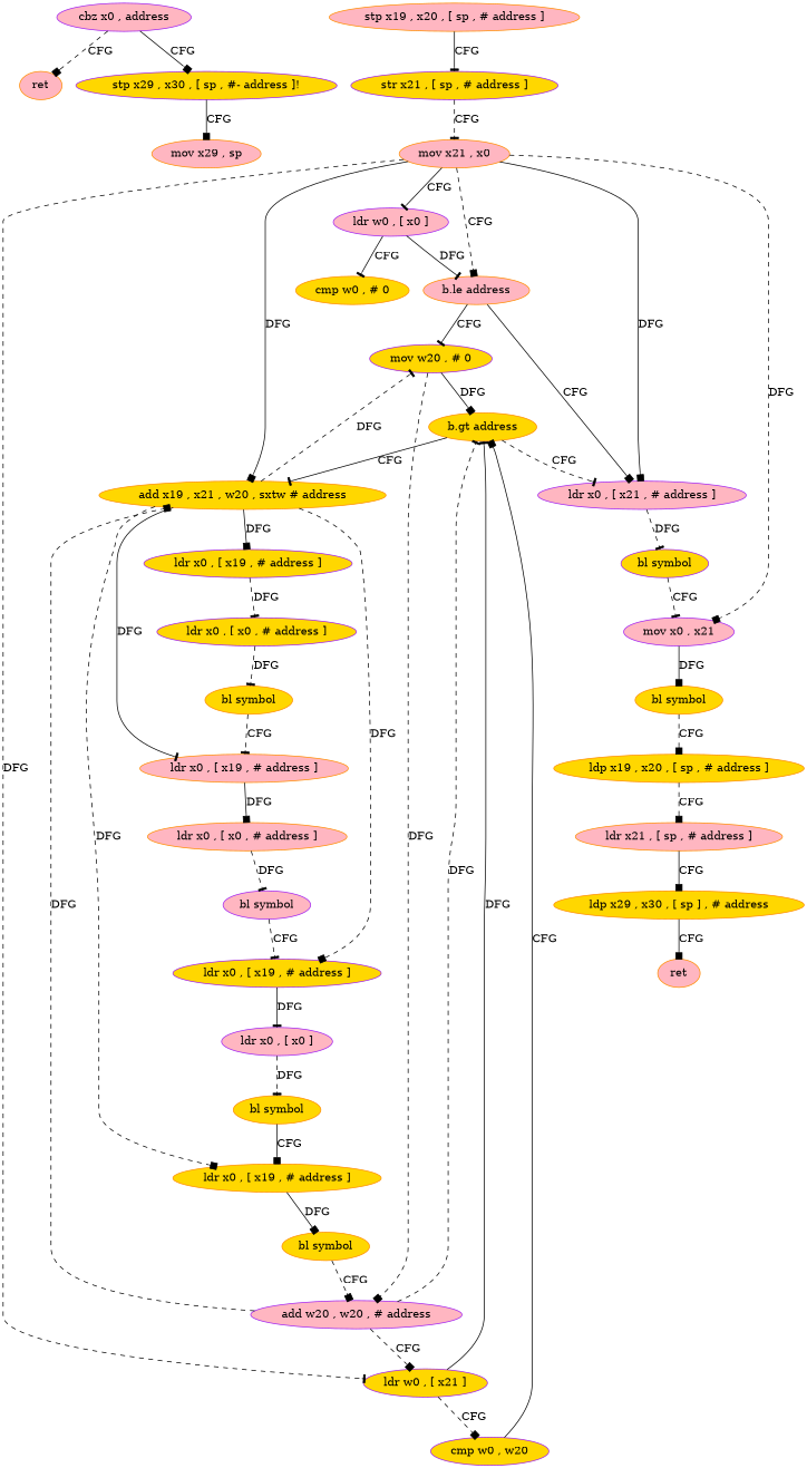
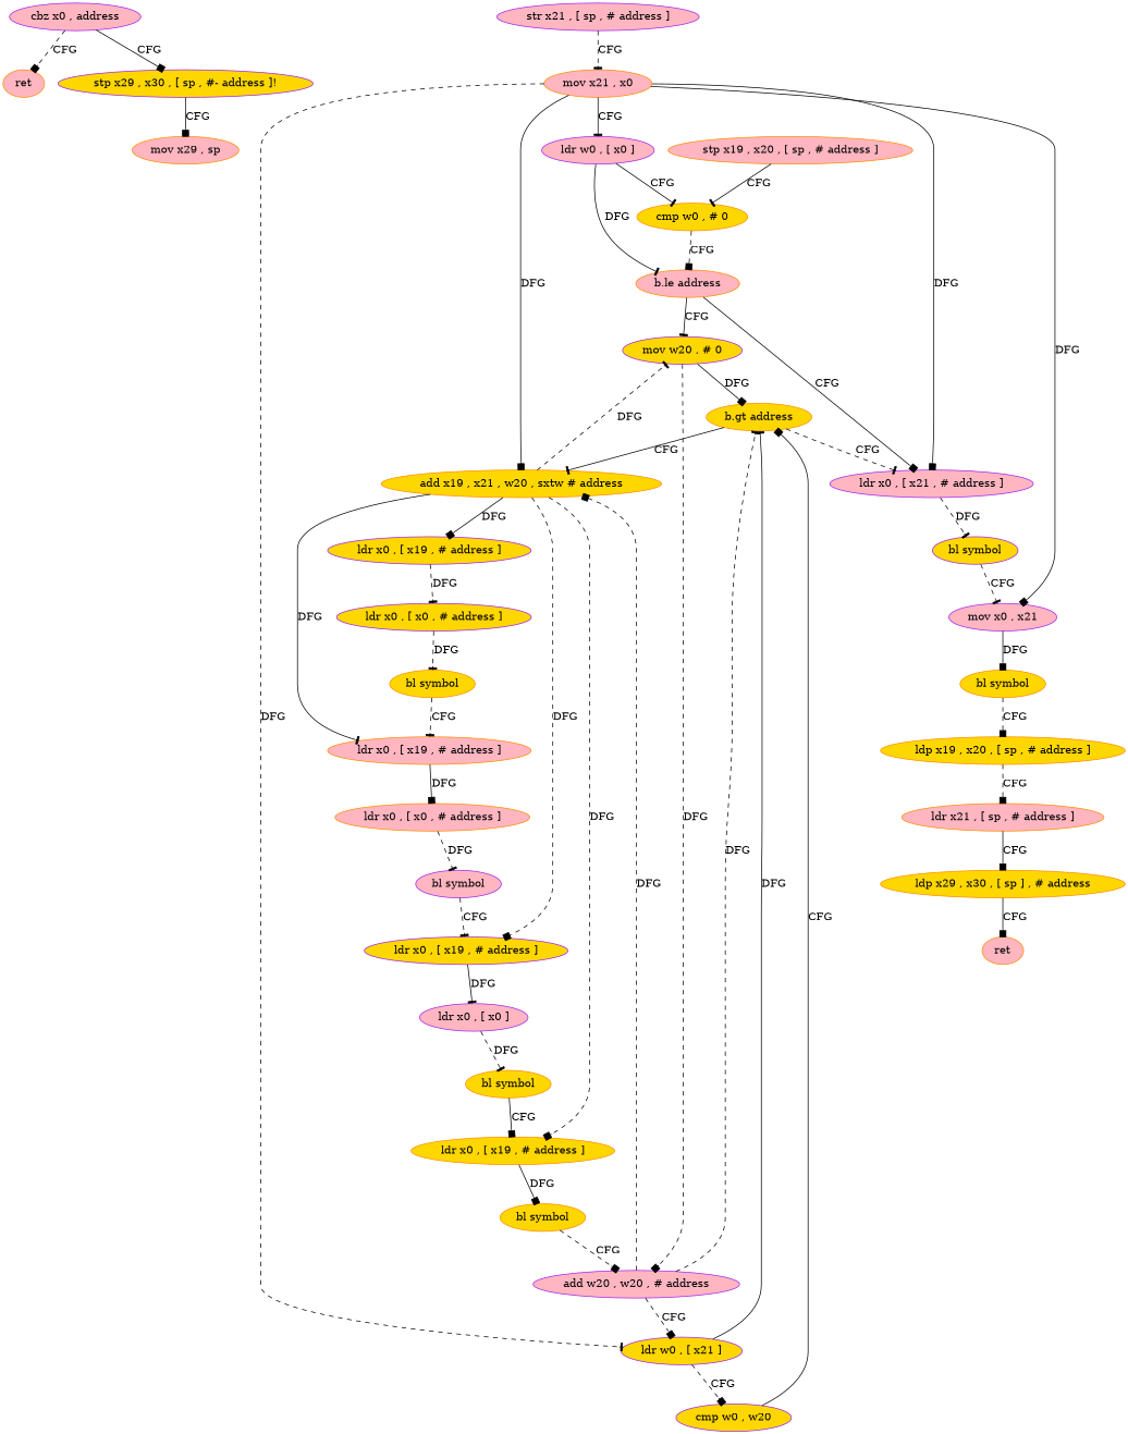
  digraph {
    node [color=darkorange fillcolor=gold style=filled]
    edge [arrowhead=box style=dashed]
    n1 [color=purple fillcolor=lightpink label="cbz x0 , address"]
    n2 [fillcolor=lightpink label=ret]
    n3 [color=purple label="stp x29 , x30 , [ sp , #- address ]!"]
    n4 [fillcolor=lightpink label="mov x29 , sp"]
    n5 [fillcolor=lightpink label="stp x19 , x20 , [ sp , # address ]"]
-   n6 [color=purple label="str x21 , [ sp , # address ]"]
+   n6 [color=purple fillcolor=lightpink label="str x21 , [ sp , # address ]"]
    n7 [fillcolor=lightpink label="mov x21 , x0"]
    n8 [color=purple fillcolor=lightpink label="ldr w0 , [ x0 ]"]
    n9 [color=purple fillcolor=lightpink label="ldr x0 , [ x21 , # address ]"]
    n10 [color=purple fillcolor=lightpink label="mov x0 , x21"]
    n11 [label="add x19 , x21 , w20 , sxtw # address"]
    n12 [color=purple label="ldr w0 , [ x21 ]"]
    n13 [label="cmp w0 , # 0"]
    n14 [fillcolor=lightpink label="b.le address"]
    n15 [color=purple label="bl symbol"]
    n16 [label="bl symbol"]
    n17 [color=purple label="mov w20 , # 0"]
    n18 [color=purple label="ldr x0 , [ x19 , # address ]"]
    n19 [fillcolor=lightpink label="ldr x0 , [ x19 , # address ]"]
    n20 [color=purple label="ldr x0 , [ x19 , # address ]"]
    n21 [label="ldr x0 , [ x19 , # address ]"]
    n22 [label="b.gt address"]
    n23 [color=purple label="cmp w0 , w20"]
    n24 [color=purple fillcolor=lightpink label="add w20 , w20 , # address"]
    n25 [label="ldp x19 , x20 , [ sp , # address ]"]
    n26 [fillcolor=lightpink label="ldr x21 , [ sp , # address ]"]
    n27 [label="ldp x29 , x30 , [ sp ] , # address"]
    n28 [fillcolor=lightpink label=ret]
    n29 [color=purple label="ldr x0 , [ x0 , # address ]"]
    n30 [fillcolor=lightpink label="ldr x0 , [ x0 , # address ]"]
    n31 [color=purple fillcolor=lightpink label="ldr x0 , [ x0 ]"]
    n32 [label="bl symbol"]
    n33 [label="bl symbol"]
    n34 [color=purple fillcolor=lightpink label="bl symbol"]
    n35 [label="bl symbol"]
    n1 -> n2 [label=CFG]
    n1 -> n3 [label=CFG style=solid]
    n3 -> n4 [label=CFG style=solid]
-   n5 -> n6 [arrowhead=tee label=CFG style=solid]
+   n5 -> n13 [arrowhead=tee label=CFG style=solid]
    n6 -> n7 [arrowhead=tee label=CFG]
    n7 -> n8 [arrowhead=tee label=CFG style=solid]
    n7 -> n9 [label=DFG style=solid]
-   n7 -> n10 [label=DFG]
+   n7 -> n10 [label=DFG style=solid]
    n7 -> n11 [label=DFG style=solid]
    n7 -> n12 [arrowhead=tee label=DFG]
    n8 -> n13 [arrowhead=tee label=CFG style=solid]
    n8 -> n14 [arrowhead=tee label=DFG style=solid]
    n9 -> n15 [arrowhead=tee label=DFG]
    n10 -> n16 [label=DFG style=solid]
    n11 -> n17 [arrowhead=tee label=DFG]
    n11 -> n18 [label=DFG style=solid]
    n11 -> n19 [arrowhead=tee label=DFG style=solid]
    n11 -> n20 [label=DFG]
    n11 -> n21 [label=DFG]
    n12 -> n22 [arrowhead=tee label=DFG style=solid]
    n12 -> n23 [label=CFG]
-   n7 -> n14 [label=CFG]
+   n13 -> n14 [label=CFG]
    n14 -> n9 [label=CFG style=solid]
    n14 -> n17 [arrowhead=tee label=CFG style=solid]
    n15 -> n10 [arrowhead=tee label=CFG]
    n16 -> n25 [label=CFG]
    n17 -> n22 [label=DFG style=solid]
    n17 -> n24 [label=DFG]
    n18 -> n29 [arrowhead=tee label=DFG]
    n19 -> n30 [label=DFG style=solid]
    n20 -> n31 [arrowhead=tee label=DFG style=solid]
    n21 -> n32 [label=DFG style=solid]
    n22 -> n9 [arrowhead=tee label=CFG]
    n22 -> n11 [arrowhead=tee label=CFG style=solid]
    n23 -> n22 [label=CFG style=solid]
    n24 -> n11 [label=DFG]
    n24 -> n12 [label=CFG]
    n24 -> n22 [arrowhead=tee label=DFG]
    n25 -> n26 [label=CFG]
    n26 -> n27 [label=CFG style=solid]
    n27 -> n28 [label=CFG style=solid]
    n29 -> n33 [arrowhead=tee label=DFG]
    n30 -> n34 [arrowhead=tee label=DFG]
    n31 -> n35 [arrowhead=tee label=DFG]
    n32 -> n24 [label=CFG]
    n33 -> n19 [arrowhead=tee label=CFG]
    n34 -> n20 [arrowhead=tee label=CFG]
    n35 -> n21 [label=CFG style=solid]
  }
